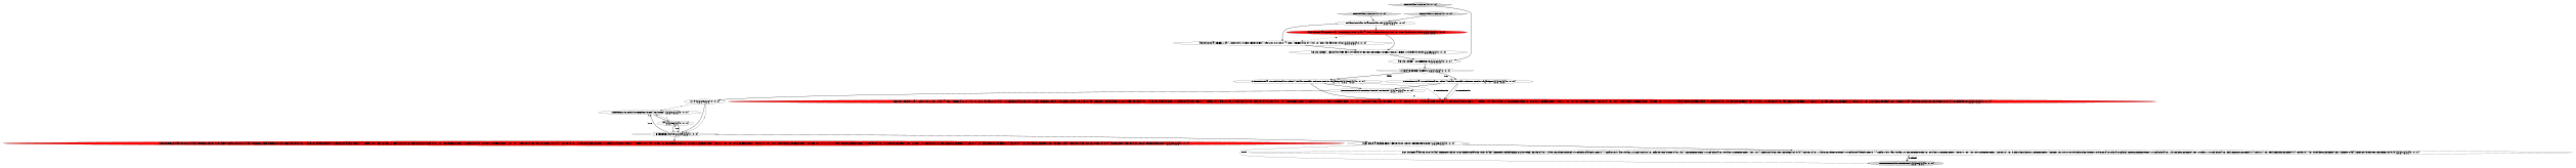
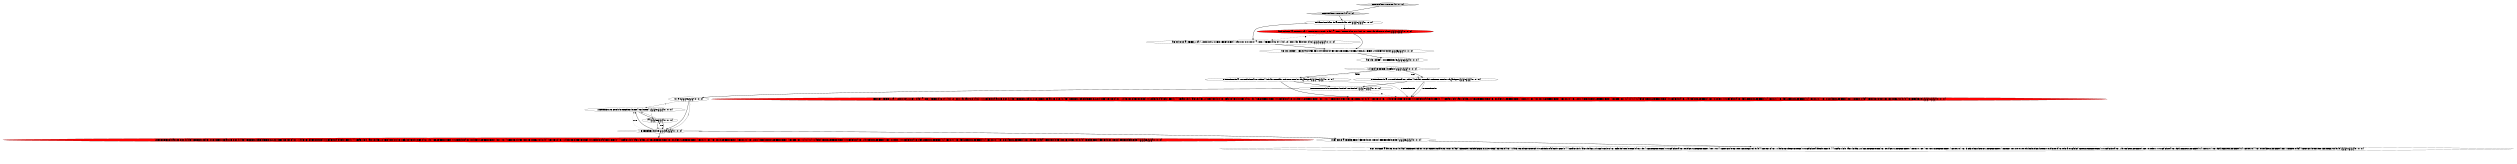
  digraph {
    fontname="DejaVu Sans"
    node [fillcolor=white fontname="DejaVu Sans" shape=ellipse style=filled]
    edge [fontname="DejaVu Sans" style=bold]
    n1 [label="final List<Object((> results = sqlLifecycle.runSimple(sql,QUERY_CONTEXT_DEFAULT,DEFAULT_PARAMETERS,AUTH_RESULT).toList()@@@5@@@['1', '0', '1']"]
    n2 [label="final List<Object((> expectedResults@@@6@@@['1', '1', '1']"]
    n3 [label="NullHandling.replaceWithDefault()@@@7@@@['1', '1', '1']" shape=diamond]
-   n4 [fillcolor=lightgray label="testQuantileOnInnerQuery['1', '0', '0']" shape=diamond]
    n5 [label="SqlLifecycle sqlLifecycle = getSqlLifecycle()@@@3@@@['1', '0', '1']"]
    n6 [label="final String sql = \"SELECT AVG(x), APPROX_QUANTILE_FIXED_BUCKETS(x, 0.98, 100, 0.0, 100.0)\" + \"FROM (SELECT dim2, SUM(m1) AS x FROM foo GROUP BY dim2)\"@@@4@@@['0', '0', '1']"]
    n7 [fillcolor=red label="final String sql = \"SELECT AVG(x), APPROX_QUANTILE(x, 0.98)\" + \"FROM (SELECT dim2, SUM(m1) AS x FROM foo GROUP BY dim2)\"@@@4@@@['1', '0', '0']"]
    n8 [label="i++@@@20@@@['1', '0', '1']"]
    n9 [label="Assert.assertArrayEquals(expectedResults.get(i),results.get(i))@@@21@@@['1', '0', '1']"]
    n10 [label="i < expectedResults.size()@@@19@@@['1', '0', '1']" shape=diamond]
    n11 [fillcolor=red label="Assert.assertEquals(GroupByQuery.builder().setDataSource(new QueryDataSource(GroupByQuery.builder().setDataSource(CalciteTests.DATASOURCE1).setInterval(new MultipleIntervalSegmentSpec(ImmutableList.of(Filtration.eternity()))).setGranularity(Granularities.ALL).setDimensions(new DefaultDimensionSpec(\"dim2\",\"d0\")).setAggregatorSpecs(ImmutableList.of(new DoubleSumAggregatorFactory(\"a0\",\"m1\"))).setContext(QUERY_CONTEXT_DEFAULT).build())).setInterval(new MultipleIntervalSegmentSpec(ImmutableList.of(Filtration.eternity()))).setGranularity(Granularities.ALL).setAggregatorSpecs(new DoubleSumAggregatorFactory(\"_a0:sum\",\"a0\"),new CountAggregatorFactory(\"_a0:count\"),new ApproximateHistogramAggregatorFactory(\"_a1:agg\",\"a0\",null,null,null,null,false)).setPostAggregatorSpecs(ImmutableList.of(new ArithmeticPostAggregator(\"_a0\",\"quotient\",ImmutableList.of(new FieldAccessPostAggregator(null,\"_a0:sum\"),new FieldAccessPostAggregator(null,\"_a0:count\"))),new QuantilePostAggregator(\"_a1\",\"_a1:agg\",0.98f))).setContext(QUERY_CONTEXT_DEFAULT).build(),Iterables.getOnlyElement(queryLogHook.getRecordedQueries()))@@@23@@@['1', '0', '0']"]
    n12 [label="Query actual = Iterables.getOnlyElement(queryLogHook.getRecordedQueries())@@@23@@@['0', '0', '1']"]
    n13 [label="expectedResults = ImmutableList.of(new Object((((edu.fdu.CPPDG.tinypdg.pe.ExpressionInfo@9d162d)@@@13@@@['1', '1', '1']"]
    n14 [label="Assert.assertEquals(expectedResults.size(),results.size())@@@17@@@['1', '0', '1']"]
    n15 [fillcolor=red label="testQuery(\"SELECT AVG(x), APPROX_QUANTILE(x, 0.98)\" + \"FROM (SELECT dim2, SUM(m1) AS x FROM foo GROUP BY dim2)\",ImmutableList.of(GroupByQuery.builder().setDataSource(new QueryDataSource(GroupByQuery.builder().setDataSource(CalciteTests.DATASOURCE1).setInterval(new MultipleIntervalSegmentSpec(ImmutableList.of(Filtration.eternity()))).setGranularity(Granularities.ALL).setDimensions(new DefaultDimensionSpec(\"dim2\",\"d0\")).setAggregatorSpecs(ImmutableList.of(new DoubleSumAggregatorFactory(\"a0\",\"m1\"))).setContext(QUERY_CONTEXT_DEFAULT).build())).setInterval(new MultipleIntervalSegmentSpec(ImmutableList.of(Filtration.eternity()))).setGranularity(Granularities.ALL).setAggregatorSpecs(new DoubleSumAggregatorFactory(\"_a0:sum\",\"a0\"),new CountAggregatorFactory(\"_a0:count\"),new ApproximateHistogramAggregatorFactory(\"_a1:agg\",\"a0\",null,null,null,null,false)).setPostAggregatorSpecs(ImmutableList.of(new ArithmeticPostAggregator(\"_a0\",\"quotient\",ImmutableList.of(new FieldAccessPostAggregator(null,\"_a0:sum\"),new FieldAccessPostAggregator(null,\"_a0:count\"))),new QuantilePostAggregator(\"_a1\",\"_a1:agg\",0.98f))).setContext(QUERY_CONTEXT_DEFAULT).build()),expectedResults)@@@14@@@['0', '1', '0']"]
    n16 [label="int i = 0@@@18@@@['1', '0', '1']"]
-   n17 [fillcolor=lightgray label="Assert.assertEquals(expected,actual)@@@25@@@['0', '0', '1']"]
    n18 [label="expectedResults = ImmutableList.of(new Object((((edu.fdu.CPPDG.tinypdg.pe.ExpressionInfo@9d1620)@@@8@@@['1', '1', '1']"]
    n19 [label="Query expected = GroupByQuery.builder().setDataSource(new QueryDataSource(GroupByQuery.builder().setDataSource(CalciteTests.DATASOURCE1).setInterval(new MultipleIntervalSegmentSpec(ImmutableList.of(Filtration.eternity()))).setGranularity(Granularities.ALL).setDimensions(new DefaultDimensionSpec(\"dim2\",\"d0\")).setAggregatorSpecs(ImmutableList.of(new DoubleSumAggregatorFactory(\"a0\",\"m1\"))).setContext(QUERY_CONTEXT_DEFAULT).build())).setInterval(new MultipleIntervalSegmentSpec(ImmutableList.of(Filtration.eternity()))).setGranularity(Granularities.ALL).setAggregatorSpecs(new DoubleSumAggregatorFactory(\"_a0:sum\",\"a0\"),new CountAggregatorFactory(\"_a0:count\"),new FixedBucketsHistogramAggregatorFactory(\"_a1:agg\",\"a0\",100,0,100.0d,FixedBucketsHistogram.OutlierHandlingMode.IGNORE,false)).setPostAggregatorSpecs(ImmutableList.of(new ArithmeticPostAggregator(\"_a0\",\"quotient\",ImmutableList.of(new FieldAccessPostAggregator(null,\"_a0:sum\"),new FieldAccessPostAggregator(null,\"_a0:count\"))),new QuantilePostAggregator(\"_a1\",\"_a1:agg\",0.98f))).setContext(QUERY_CONTEXT_DEFAULT).build()@@@24@@@['0', '0', '1']"]
    n20 [fillcolor=lightgray label="testQuantileOnInnerQuery['0', '0', '1']" shape=diamond]
    n21 [fillcolor=lightgray label="testQuantileOnInnerQuery['0', '1', '0']" shape=diamond]
    n1 -> n2
-   n2 -> n3
    n3 -> n13
    n3 -> n13 [label=false style=dotted]
    n3 -> n18 [label=true style=dotted]
    n3 -> n18
-   n4 -> n5
    n5 -> n6
    n5 -> n7
    n6 -> n1
    n7 -> n1
    n7 -> n6 [label=0 style=dashed]
    n8 -> n9 [label=i style=solid]
    n8 -> n10
    n8 -> n10 [label=i style=solid]
    n9 -> n8
    n10 -> n8 [label=true style=dotted]
    n10 -> n9 [label=true style=dotted]
    n10 -> n9
    n10 -> n11
    n10 -> n12
-   n12 -> n17 [label=actual style=solid]
    n12 -> n19
    n13 -> n14
    n13 -> n15 [label=expectedResults style=solid]
    n13 -> n15
    n14 -> n15 [label=0 style=dashed]
    n14 -> n16
    n16 -> n9 [label=i style=solid]
    n16 -> n10
    n16 -> n10 [label=i style=solid]
    n18 -> n14
    n18 -> n15
    n18 -> n15 [label=expectedResults style=solid]
-   n19 -> n17 [label=expected style=solid]
-   n19 -> n17
    n20 -> n5
-   n21 -> n2
+   n21 -> n20
  }
